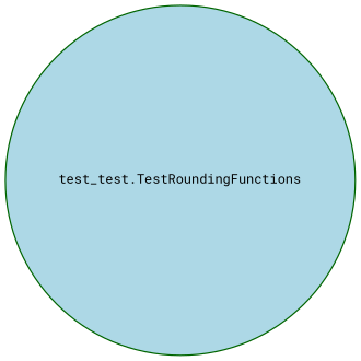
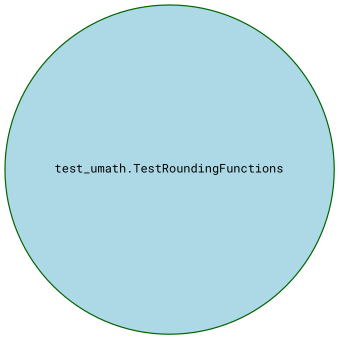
  digraph {
    rankdir=LR
    fontname="Roboto Mono"
-   n1 [color=darkgreen fillcolor=lightblue fontname="Roboto Mono" fontsize=10 height=0.2 label="test_test.TestRoundingFunctions" shape=circle style=filled width=0.4]
+   n1 [color=darkgreen fillcolor=lightblue fontname="Roboto Mono" fontsize=10 height=0.2 label="test_umath.TestRoundingFunctions" shape=circle style=filled width=0.4]
  }
